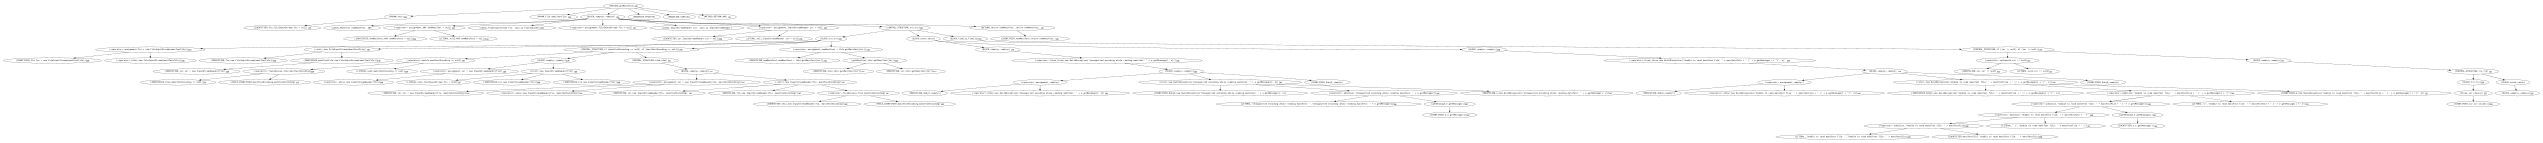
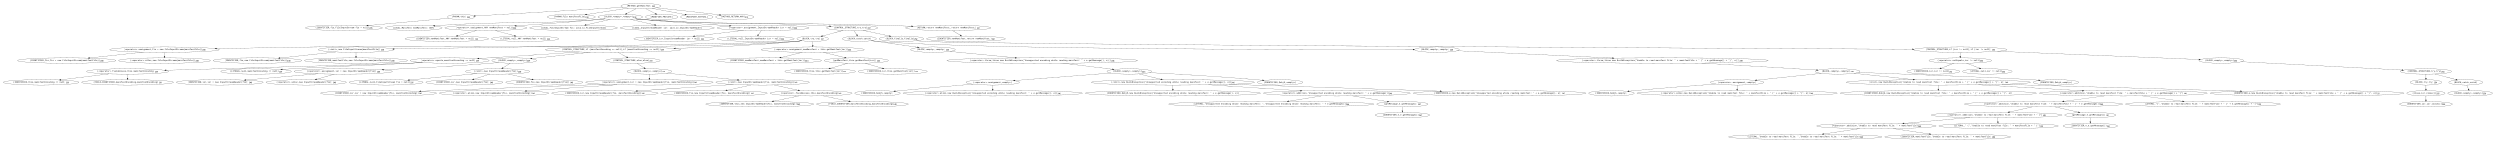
  digraph {
    fontname="Roboto Mono"
    node [fontname="Roboto Mono"]
    edge [fontname="Roboto Mono"]
    n1 [label=<(METHOD,getManifest)<SUB>232</SUB>>]
    n2 [label=<(PARAM,this)<SUB>232</SUB>>]
    n3 [label=<(PARAM,File manifestFile)<SUB>232</SUB>>]
    n4 [label=<(BLOCK,&lt;empty&gt;,&lt;empty&gt;)<SUB>232</SUB>>]
    n5 [label=<(MODIFIER,PRIVATE)>]
    n6 [label=<(MODIFIER,VIRTUAL)>]
    n7 [label=<(METHOD_RETURN,ANY)<SUB>212</SUB>>]
    n8 [label=<(IDENTIFIER,fis,FileInputStream fis = null)<SUB>235</SUB>>]
    n9 [label=<(LOCAL,Manifest newManifest: ANY)>]
    n10 [label=<(&lt;operator&gt;.assignment,ANY newManifest = null)<SUB>234</SUB>>]
    n11 [label=<(LOCAL,FileInputStream fis: java.io.FileInputStream)>]
-   n12 [label=<(&lt;operator&gt;.assignment,FileInputStream fis = null)<SUB>235</SUB>>]
    n13 [label=<(LOCAL,InputStreamReader isr: java.io.InputStreamReader)>]
    n14 [label=<(&lt;operator&gt;.assignment,InputStreamReader isr = null)<SUB>236</SUB>>]
    n15 [label=<(CONTROL_STRUCTURE,try,try)<SUB>237</SUB>>]
    n16 [label=<(RETURN,return newManifest;,return newManifest;)<SUB>261</SUB>>]
    n17 [label=<(IDENTIFIER,newManifest,ANY newManifest = null)<SUB>234</SUB>>]
    n18 [label=<(LITERAL,null,ANY newManifest = null)<SUB>234</SUB>>]
    n19 [label=<(IDENTIFIER,isr,InputStreamReader isr = null)<SUB>236</SUB>>]
    n20 [label=<(LITERAL,null,InputStreamReader isr = null)<SUB>236</SUB>>]
    n21 [label=<(BLOCK,try,try)<SUB>237</SUB>>]
    n22 [label=<(BLOCK,catch,catch)>]
    n23 [label=<(BLOCK,finally,finally)<SUB>252</SUB>>]
    n24 [label=<(IDENTIFIER,newManifest,return newManifest;)<SUB>261</SUB>>]
    n25 [label=<(LITERAL,null,FileInputStream fis = null)<SUB>235</SUB>>]
    n26 [label=<(&lt;operator&gt;.assignment,fis = new FileInputStream(manifestFile))<SUB>238</SUB>>]
    n27 [label=<(&lt;init&gt;,new FileInputStream(manifestFile))<SUB>238</SUB>>]
    n28 [label=<(CONTROL_STRUCTURE,if (manifestEncoding == null),if (manifestEncoding == null))<SUB>239</SUB>>]
    n29 [label=<(&lt;operator&gt;.assignment,newManifest = this.getManifest(isr))<SUB>244</SUB>>]
    n30 [label=<(BLOCK,&lt;empty&gt;,&lt;empty&gt;)<SUB>245</SUB>>]
    n31 [label=<(BLOCK,&lt;empty&gt;,&lt;empty&gt;)<SUB>248</SUB>>]
    n32 [label=<(CONTROL_STRUCTURE,if (isr != null),if (isr != null))<SUB>253</SUB>>]
    n33 [label=<(IDENTIFIER,fis,fis = new FileInputStream(manifestFile))<SUB>238</SUB>>]
    n34 [label=<(&lt;operator&gt;.alloc,new FileInputStream(manifestFile))<SUB>238</SUB>>]
    n35 [label=<(IDENTIFIER,fis,new FileInputStream(manifestFile))<SUB>238</SUB>>]
    n36 [label=<(IDENTIFIER,manifestFile,new FileInputStream(manifestFile))<SUB>238</SUB>>]
    n37 [label=<(&lt;operator&gt;.equals,manifestEncoding == null)<SUB>239</SUB>>]
    n38 [label=<(BLOCK,&lt;empty&gt;,&lt;empty&gt;)<SUB>239</SUB>>]
    n39 [label=<(CONTROL_STRUCTURE,else,else)<SUB>241</SUB>>]
    n40 [label=<(IDENTIFIER,newManifest,newManifest = this.getManifest(isr))<SUB>244</SUB>>]
    n41 [label=<(getManifest,this.getManifest(isr))<SUB>244</SUB>>]
    n42 [label=<(&lt;operator&gt;.fieldAccess,this.manifestEncoding)<SUB>239</SUB>>]
    n43 [label=<(LITERAL,null,manifestEncoding == null)<SUB>239</SUB>>]
    n44 [label=<(&lt;operator&gt;.assignment,isr = new InputStreamReader(fis))<SUB>240</SUB>>]
    n45 [label=<(&lt;init&gt;,new InputStreamReader(fis))<SUB>240</SUB>>]
    n46 [label=<(BLOCK,&lt;empty&gt;,&lt;empty&gt;)<SUB>241</SUB>>]
    n47 [label=<(IDENTIFIER,this,manifestEncoding == null)<SUB>239</SUB>>]
    n48 [label=<(FIELD_IDENTIFIER,manifestEncoding,manifestEncoding)<SUB>239</SUB>>]
    n49 [label=<(IDENTIFIER,isr,isr = new InputStreamReader(fis))<SUB>240</SUB>>]
    n50 [label=<(&lt;operator&gt;.alloc,new InputStreamReader(fis))<SUB>240</SUB>>]
    n51 [label=<(IDENTIFIER,isr,new InputStreamReader(fis))<SUB>240</SUB>>]
    n52 [label=<(IDENTIFIER,fis,new InputStreamReader(fis))<SUB>240</SUB>>]
    n53 [label=<(&lt;operator&gt;.assignment,isr = new InputStreamReader(fis, manifestEncoding))<SUB>242</SUB>>]
    n54 [label=<(&lt;init&gt;,new InputStreamReader(fis, manifestEncoding))<SUB>242</SUB>>]
    n55 [label=<(IDENTIFIER,isr,isr = new InputStreamReader(fis, manifestEncoding))<SUB>242</SUB>>]
    n56 [label=<(&lt;operator&gt;.alloc,new InputStreamReader(fis, manifestEncoding))<SUB>242</SUB>>]
    n57 [label=<(IDENTIFIER,isr,new InputStreamReader(fis, manifestEncoding))<SUB>242</SUB>>]
    n58 [label=<(IDENTIFIER,fis,new InputStreamReader(fis, manifestEncoding))<SUB>242</SUB>>]
    n59 [label=<(&lt;operator&gt;.fieldAccess,this.manifestEncoding)<SUB>242</SUB>>]
    n60 [label=<(IDENTIFIER,this,new InputStreamReader(fis, manifestEncoding))<SUB>242</SUB>>]
    n61 [label=<(FIELD_IDENTIFIER,manifestEncoding,manifestEncoding)<SUB>242</SUB>>]
    n62 [label=<(IDENTIFIER,this,this.getManifest(isr))<SUB>244</SUB>>]
    n63 [label=<(IDENTIFIER,isr,this.getManifest(isr))<SUB>244</SUB>>]
    n64 [label=<(&lt;operator&gt;.throw,throw new BuildException(&quot;Unsupported encoding while reading manifest: &quot; + e.getMessage(), e);)<SUB>246</SUB>>]
    n65 [label=<(&lt;operator&gt;.throw,throw new BuildException(&quot;Unable to read manifest file: &quot; + manifestFile + &quot; (&quot; + e.getMessage() + &quot;)&quot;, e);)<SUB>249</SUB>>]
    n66 [label=<(BLOCK,&lt;empty&gt;,&lt;empty&gt;)<SUB>246</SUB>>]
    n67 [label=<(&lt;operator&gt;.assignment,&lt;empty&gt;)>]
    n68 [label=<(&lt;init&gt;,new BuildException(&quot;Unsupported encoding while reading manifest: &quot; + e.getMessage(), e))<SUB>246</SUB>>]
    n69 [label=<(IDENTIFIER,$obj5,&lt;empty&gt;)>]
    n70 [label=<(IDENTIFIER,$obj5,&lt;empty&gt;)>]
    n71 [label=<(&lt;operator&gt;.alloc,new BuildException(&quot;Unsupported encoding while reading manifest: &quot; + e.getMessage(), e))<SUB>246</SUB>>]
    n72 [label=<(IDENTIFIER,$obj5,new BuildException(&quot;Unsupported encoding while reading manifest: &quot; + e.getMessage(), e))>]
    n73 [label=<(&lt;operator&gt;.addition,&quot;Unsupported encoding while reading manifest: &quot; + e.getMessage())<SUB>246</SUB>>]
    n74 [label=<(IDENTIFIER,e,new BuildException(&quot;Unsupported encoding while reading manifest: &quot; + e.getMessage(), e))<SUB>247</SUB>>]
    n75 [label=<(LITERAL,&quot;Unsupported encoding while reading manifest: &quot;,&quot;Unsupported encoding while reading manifest: &quot; + e.getMessage())<SUB>246</SUB>>]
    n76 [label=<(getMessage,e.getMessage())<SUB>247</SUB>>]
    n77 [label=<(IDENTIFIER,e,e.getMessage())<SUB>247</SUB>>]
    n78 [label=<(BLOCK,&lt;empty&gt;,&lt;empty&gt;)<SUB>249</SUB>>]
    n79 [label=<(&lt;operator&gt;.assignment,&lt;empty&gt;)>]
    n80 [label=<(&lt;init&gt;,new BuildException(&quot;Unable to read manifest file: &quot; + manifestFile + &quot; (&quot; + e.getMessage() + &quot;)&quot;, e))<SUB>249</SUB>>]
    n81 [label=<(IDENTIFIER,$obj6,&lt;empty&gt;)>]
    n82 [label=<(IDENTIFIER,$obj6,&lt;empty&gt;)>]
    n83 [label=<(&lt;operator&gt;.alloc,new BuildException(&quot;Unable to read manifest file: &quot; + manifestFile + &quot; (&quot; + e.getMessage() + &quot;)&quot;, e))<SUB>249</SUB>>]
    n84 [label=<(IDENTIFIER,$obj6,new BuildException(&quot;Unable to read manifest file: &quot; + manifestFile + &quot; (&quot; + e.getMessage() + &quot;)&quot;, e))>]
    n85 [label=<(&lt;operator&gt;.addition,&quot;Unable to read manifest file: &quot; + manifestFile + &quot; (&quot; + e.getMessage() + &quot;)&quot;)<SUB>249</SUB>>]
    n86 [label=<(IDENTIFIER,e,new BuildException(&quot;Unable to read manifest file: &quot; + manifestFile + &quot; (&quot; + e.getMessage() + &quot;)&quot;, e))<SUB>251</SUB>>]
    n87 [label=<(&lt;operator&gt;.addition,&quot;Unable to read manifest file: &quot; + manifestFile + &quot; (&quot; + e.getMessage())<SUB>249</SUB>>]
    n88 [label=<(LITERAL,&quot;)&quot;,&quot;Unable to read manifest file: &quot; + manifestFile + &quot; (&quot; + e.getMessage() + &quot;)&quot;)<SUB>251</SUB>>]
    n89 [label=<(&lt;operator&gt;.addition,&quot;Unable to read manifest file: &quot; + manifestFile + &quot; (&quot;)<SUB>249</SUB>>]
    n90 [label=<(getMessage,e.getMessage())<SUB>251</SUB>>]
    n91 [label=<(&lt;operator&gt;.addition,&quot;Unable to read manifest file: &quot; + manifestFile)<SUB>249</SUB>>]
    n92 [label=<(LITERAL,&quot; (&quot;,&quot;Unable to read manifest file: &quot; + manifestFile + &quot; (&quot;)<SUB>251</SUB>>]
    n93 [label=<(IDENTIFIER,e,e.getMessage())<SUB>251</SUB>>]
    n94 [label=<(LITERAL,&quot;Unable to read manifest file: &quot;,&quot;Unable to read manifest file: &quot; + manifestFile)<SUB>249</SUB>>]
    n95 [label=<(IDENTIFIER,manifestFile,&quot;Unable to read manifest file: &quot; + manifestFile)<SUB>250</SUB>>]
    n96 [label=<(&lt;operator&gt;.notEquals,isr != null)<SUB>253</SUB>>]
    n97 [label=<(BLOCK,&lt;empty&gt;,&lt;empty&gt;)<SUB>253</SUB>>]
    n98 [label=<(IDENTIFIER,isr,isr != null)<SUB>253</SUB>>]
    n99 [label=<(LITERAL,null,isr != null)<SUB>253</SUB>>]
    n100 [label=<(CONTROL_STRUCTURE,try,try)<SUB>254</SUB>>]
    n101 [label=<(BLOCK,try,try)<SUB>254</SUB>>]
    n102 [label=<(BLOCK,catch,catch)>]
    n103 [label=<(close,isr.close())<SUB>255</SUB>>]
    n104 [label=<(BLOCK,&lt;empty&gt;,&lt;empty&gt;)<SUB>256</SUB>>]
    n105 [label=<(IDENTIFIER,isr,isr.close())<SUB>255</SUB>>]
    n1 -> n2
    n1 -> n3
    n1 -> n4
    n1 -> n5
    n1 -> n6
    n1 -> n7
    n2 -> n8
    n4 -> n9
    n4 -> n10
    n4 -> n11
-   n4 -> n12
    n4 -> n13
    n4 -> n14
    n4 -> n15
    n4 -> n16
    n10 -> n17
    n10 -> n18
    n14 -> n19
    n14 -> n20
    n15 -> n21
    n15 -> n22
    n15 -> n23
    n16 -> n24
    n21 -> n26
    n21 -> n27
    n21 -> n28
    n21 -> n29
    n22 -> n30
    n22 -> n31
    n23 -> n32
    n26 -> n33
    n26 -> n34
    n27 -> n35
    n27 -> n36
    n28 -> n37
    n28 -> n38
    n28 -> n39
    n29 -> n40
    n29 -> n41
    n30 -> n64
    n31 -> n65
    n32 -> n96
    n32 -> n97
    n37 -> n42
    n37 -> n43
    n38 -> n44
    n38 -> n45
    n39 -> n46
    n41 -> n62
    n41 -> n63
    n42 -> n47
    n42 -> n48
-   n36 -> n49
+   n44 -> n49
    n44 -> n50
    n45 -> n25
    n45 -> n51
    n45 -> n52
    n46 -> n53
    n46 -> n54
    n53 -> n55
    n53 -> n56
    n54 -> n57
    n54 -> n58
    n54 -> n59
    n59 -> n60
    n59 -> n61
    n64 -> n66
    n65 -> n78
    n66 -> n67
    n66 -> n68
    n66 -> n69
    n67 -> n70
    n67 -> n71
    n68 -> n72
    n68 -> n73
    n68 -> n74
    n73 -> n75
    n73 -> n76
    n76 -> n77
    n78 -> n79
    n78 -> n80
    n78 -> n81
    n79 -> n82
    n79 -> n83
    n80 -> n84
    n80 -> n85
    n80 -> n86
    n85 -> n87
    n85 -> n88
    n87 -> n89
    n87 -> n90
    n89 -> n91
    n89 -> n92
    n90 -> n93
    n91 -> n94
    n91 -> n95
    n96 -> n98
    n96 -> n99
    n97 -> n100
    n100 -> n101
    n100 -> n102
    n101 -> n103
    n102 -> n104
    n103 -> n105
  }
